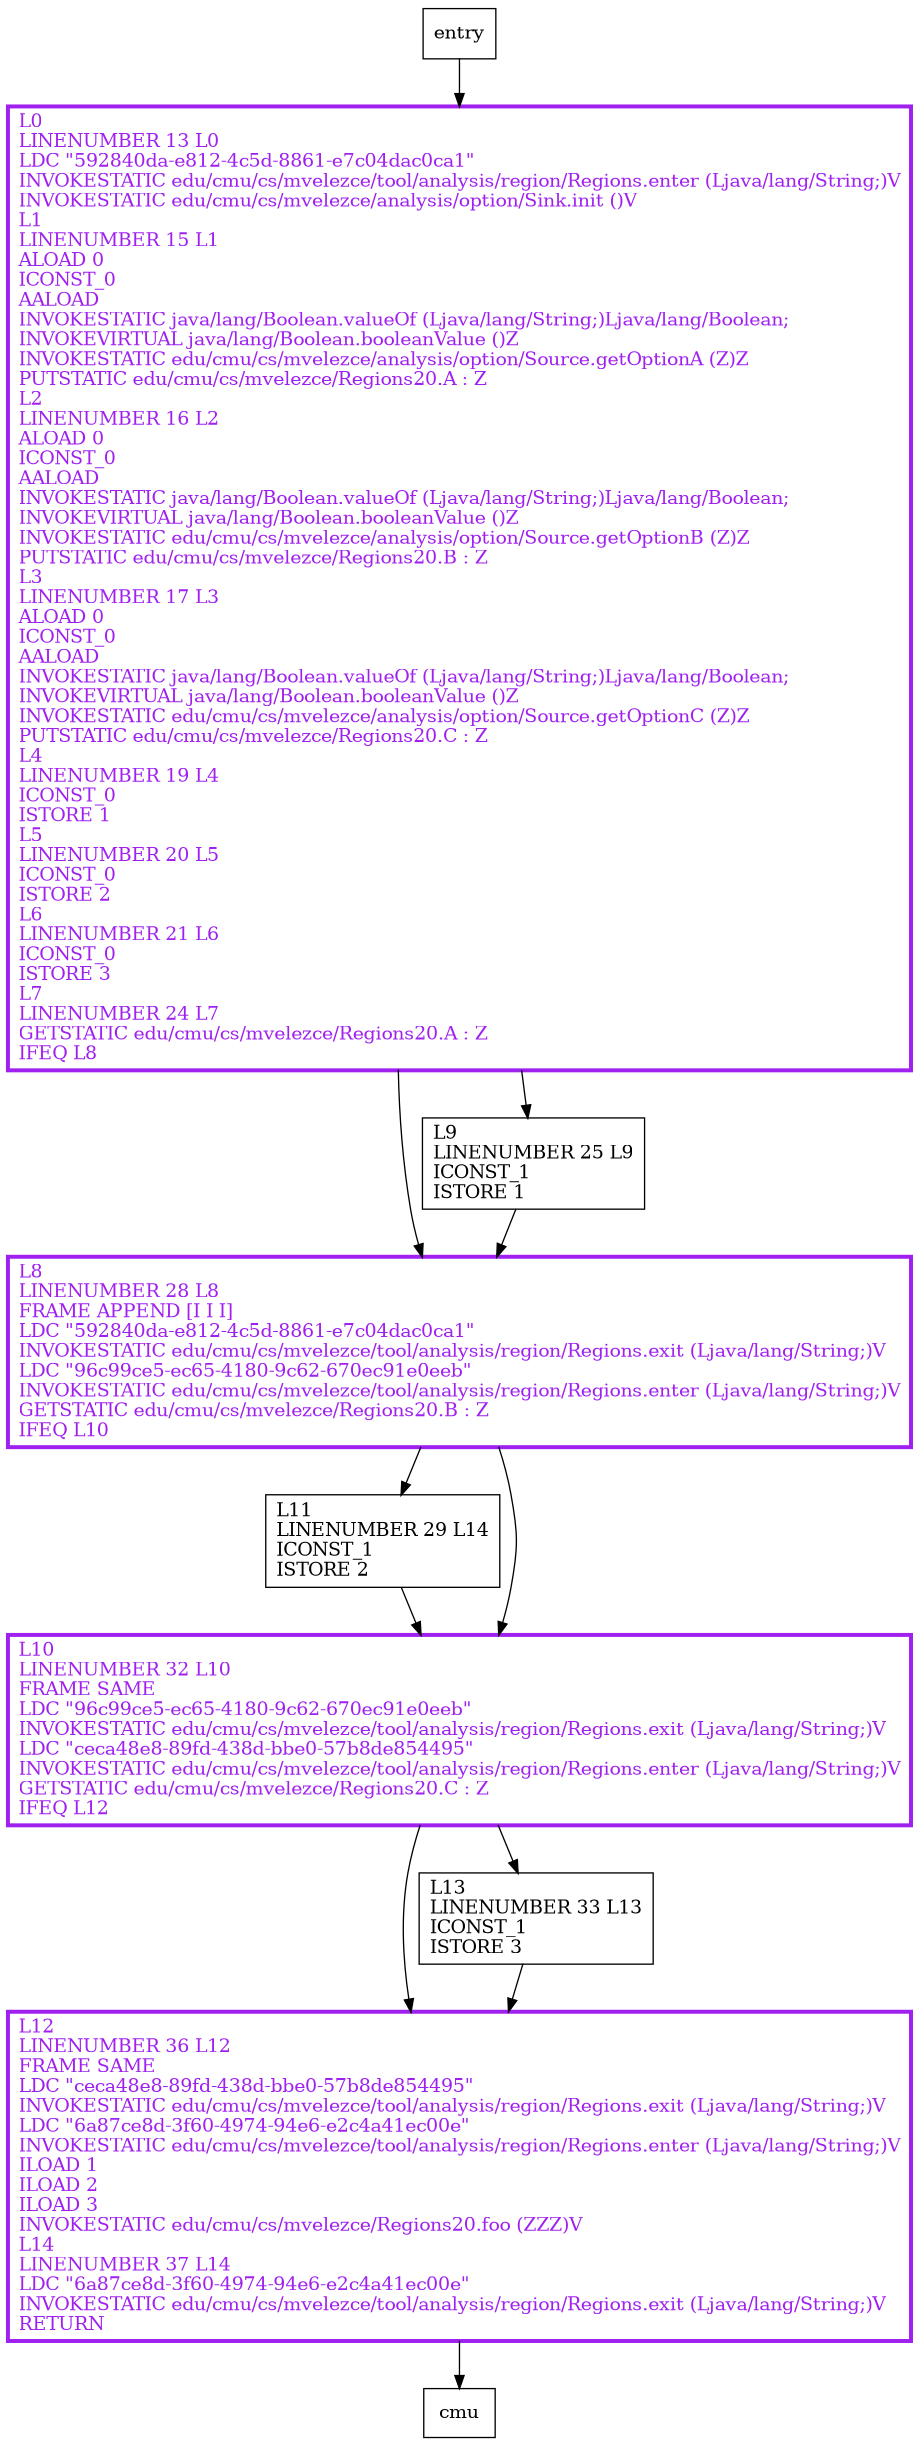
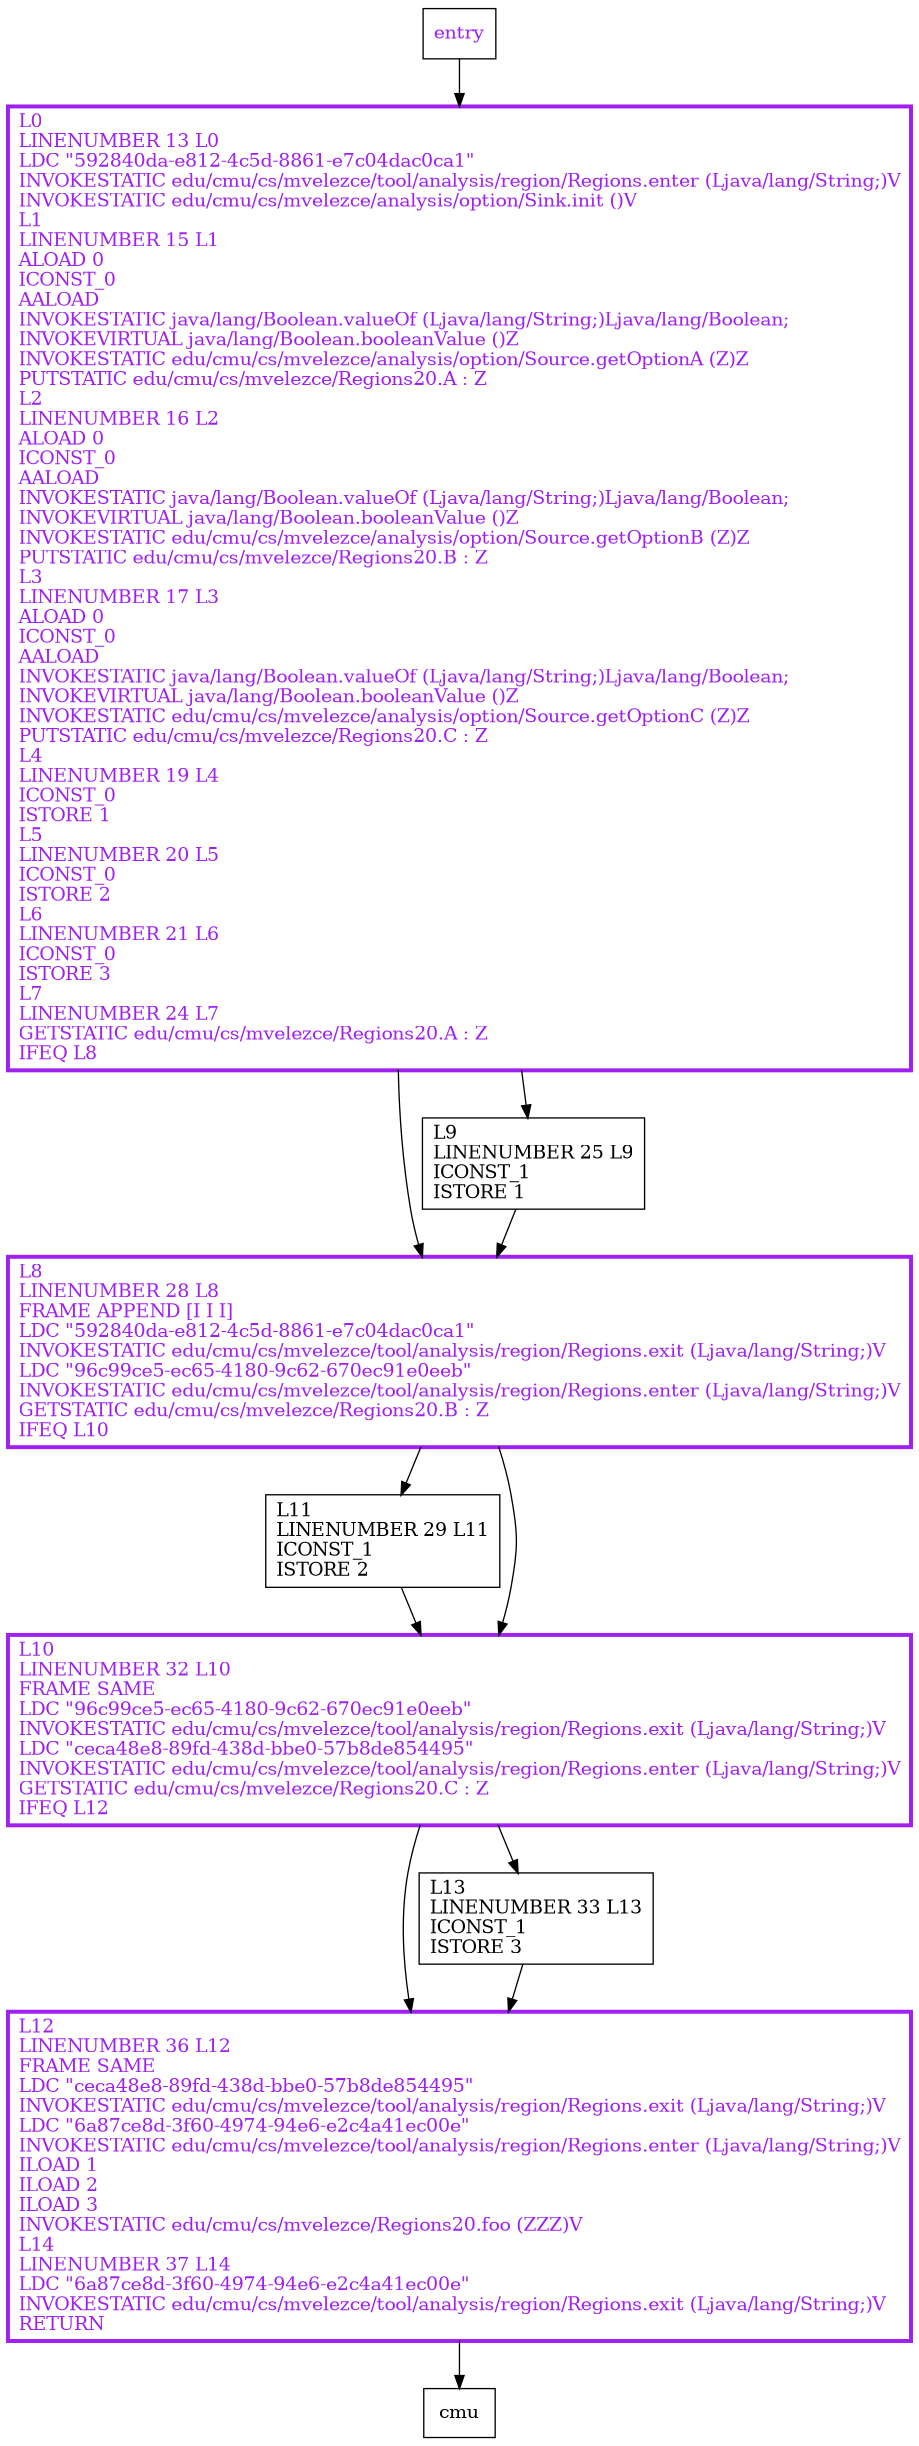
  digraph {
    node [shape=record]
    n1 [color=purple fontcolor=purple label="L0\lLINENUMBER 13 L0\lLDC \"592840da-e812-4c5d-8861-e7c04dac0ca1\"\lINVOKESTATIC edu/cmu/cs/mvelezce/tool/analysis/region/Regions.enter (Ljava/lang/String;)V\lINVOKESTATIC edu/cmu/cs/mvelezce/analysis/option/Sink.init ()V\lL1\lLINENUMBER 15 L1\lALOAD 0\lICONST_0\lAALOAD\lINVOKESTATIC java/lang/Boolean.valueOf (Ljava/lang/String;)Ljava/lang/Boolean;\lINVOKEVIRTUAL java/lang/Boolean.booleanValue ()Z\lINVOKESTATIC edu/cmu/cs/mvelezce/analysis/option/Source.getOptionA (Z)Z\lPUTSTATIC edu/cmu/cs/mvelezce/Regions20.A : Z\lL2\lLINENUMBER 16 L2\lALOAD 0\lICONST_0\lAALOAD\lINVOKESTATIC java/lang/Boolean.valueOf (Ljava/lang/String;)Ljava/lang/Boolean;\lINVOKEVIRTUAL java/lang/Boolean.booleanValue ()Z\lINVOKESTATIC edu/cmu/cs/mvelezce/analysis/option/Source.getOptionB (Z)Z\lPUTSTATIC edu/cmu/cs/mvelezce/Regions20.B : Z\lL3\lLINENUMBER 17 L3\lALOAD 0\lICONST_0\lAALOAD\lINVOKESTATIC java/lang/Boolean.valueOf (Ljava/lang/String;)Ljava/lang/Boolean;\lINVOKEVIRTUAL java/lang/Boolean.booleanValue ()Z\lINVOKESTATIC edu/cmu/cs/mvelezce/analysis/option/Source.getOptionC (Z)Z\lPUTSTATIC edu/cmu/cs/mvelezce/Regions20.C : Z\lL4\lLINENUMBER 19 L4\lICONST_0\lISTORE 1\lL5\lLINENUMBER 20 L5\lICONST_0\lISTORE 2\lL6\lLINENUMBER 21 L6\lICONST_0\lISTORE 3\lL7\lLINENUMBER 24 L7\lGETSTATIC edu/cmu/cs/mvelezce/Regions20.A : Z\lIFEQ L8\l" penwidth=3]
    n2 [color=purple fontcolor=purple label="L8\lLINENUMBER 28 L8\lFRAME APPEND [I I I]\lLDC \"592840da-e812-4c5d-8861-e7c04dac0ca1\"\lINVOKESTATIC edu/cmu/cs/mvelezce/tool/analysis/region/Regions.exit (Ljava/lang/String;)V\lLDC \"96c99ce5-ec65-4180-9c62-670ec91e0eeb\"\lINVOKESTATIC edu/cmu/cs/mvelezce/tool/analysis/region/Regions.enter (Ljava/lang/String;)V\lGETSTATIC edu/cmu/cs/mvelezce/Regions20.B : Z\lIFEQ L10\l" penwidth=3]
    n3 [label="L9\lLINENUMBER 25 L9\lICONST_1\lISTORE 1\l"]
-   n4 [label="L11\lLINENUMBER 29 L14\lICONST_1\lISTORE 2\l"]
+   n4 [label="L11\lLINENUMBER 29 L11\lICONST_1\lISTORE 2\l"]
    n5 [color=purple fontcolor=purple label="L10\lLINENUMBER 32 L10\lFRAME SAME\lLDC \"96c99ce5-ec65-4180-9c62-670ec91e0eeb\"\lINVOKESTATIC edu/cmu/cs/mvelezce/tool/analysis/region/Regions.exit (Ljava/lang/String;)V\lLDC \"ceca48e8-89fd-438d-bbe0-57b8de854495\"\lINVOKESTATIC edu/cmu/cs/mvelezce/tool/analysis/region/Regions.enter (Ljava/lang/String;)V\lGETSTATIC edu/cmu/cs/mvelezce/Regions20.C : Z\lIFEQ L12\l" penwidth=3]
    n6 [color=purple fontcolor=purple label="L12\lLINENUMBER 36 L12\lFRAME SAME\lLDC \"ceca48e8-89fd-438d-bbe0-57b8de854495\"\lINVOKESTATIC edu/cmu/cs/mvelezce/tool/analysis/region/Regions.exit (Ljava/lang/String;)V\lLDC \"6a87ce8d-3f60-4974-94e6-e2c4a41ec00e\"\lINVOKESTATIC edu/cmu/cs/mvelezce/tool/analysis/region/Regions.enter (Ljava/lang/String;)V\lILOAD 1\lILOAD 2\lILOAD 3\lINVOKESTATIC edu/cmu/cs/mvelezce/Regions20.foo (ZZZ)V\lL14\lLINENUMBER 37 L14\lLDC \"6a87ce8d-3f60-4974-94e6-e2c4a41ec00e\"\lINVOKESTATIC edu/cmu/cs/mvelezce/tool/analysis/region/Regions.exit (Ljava/lang/String;)V\lRETURN\l" penwidth=3]
    n7 [label="L13\lLINENUMBER 33 L13\lICONST_1\lISTORE 3\l"]
    n8 [label=cmu]
-   entry
+   entry [fontcolor=purple]
    n1 -> n2
    n1 -> n3
    n2 -> n4
    n2 -> n5
    n3 -> n2
    n4 -> n5
    n5 -> n6
    n5 -> n7
    n6 -> n8
    n7 -> n6
    entry -> n1
  }
